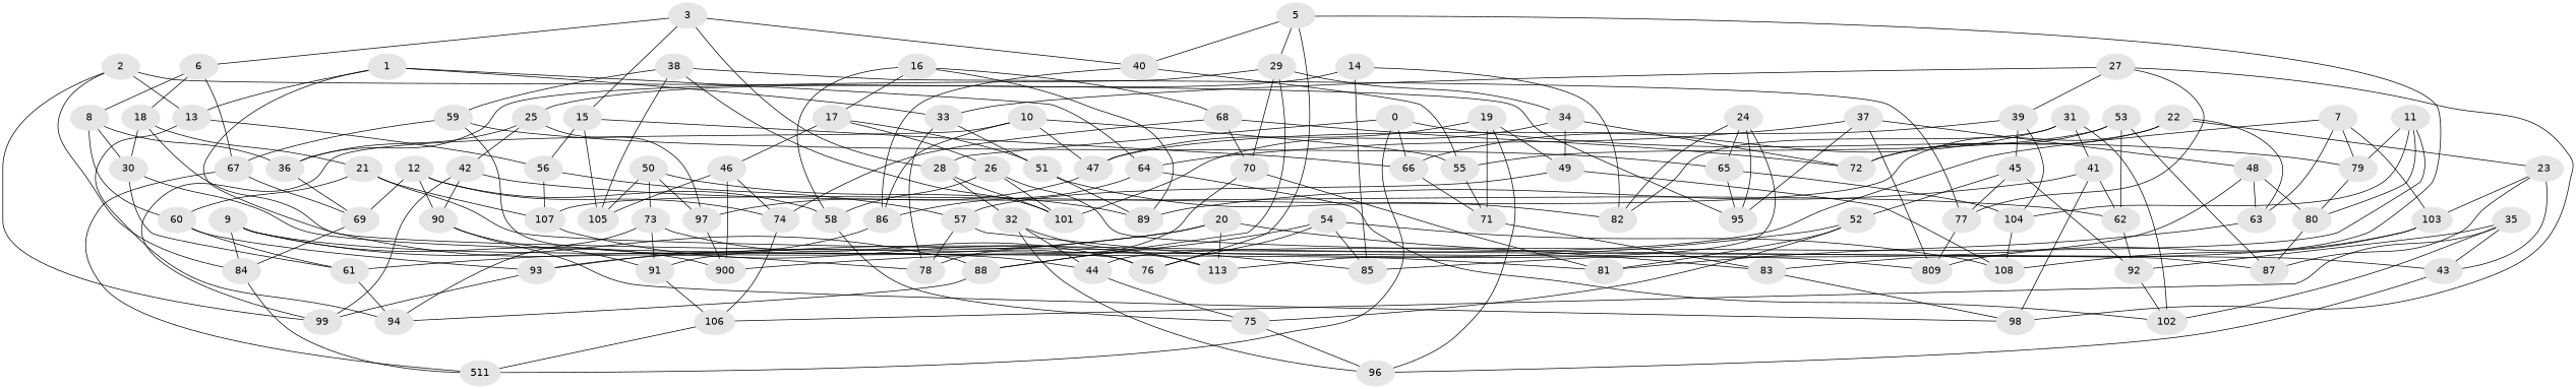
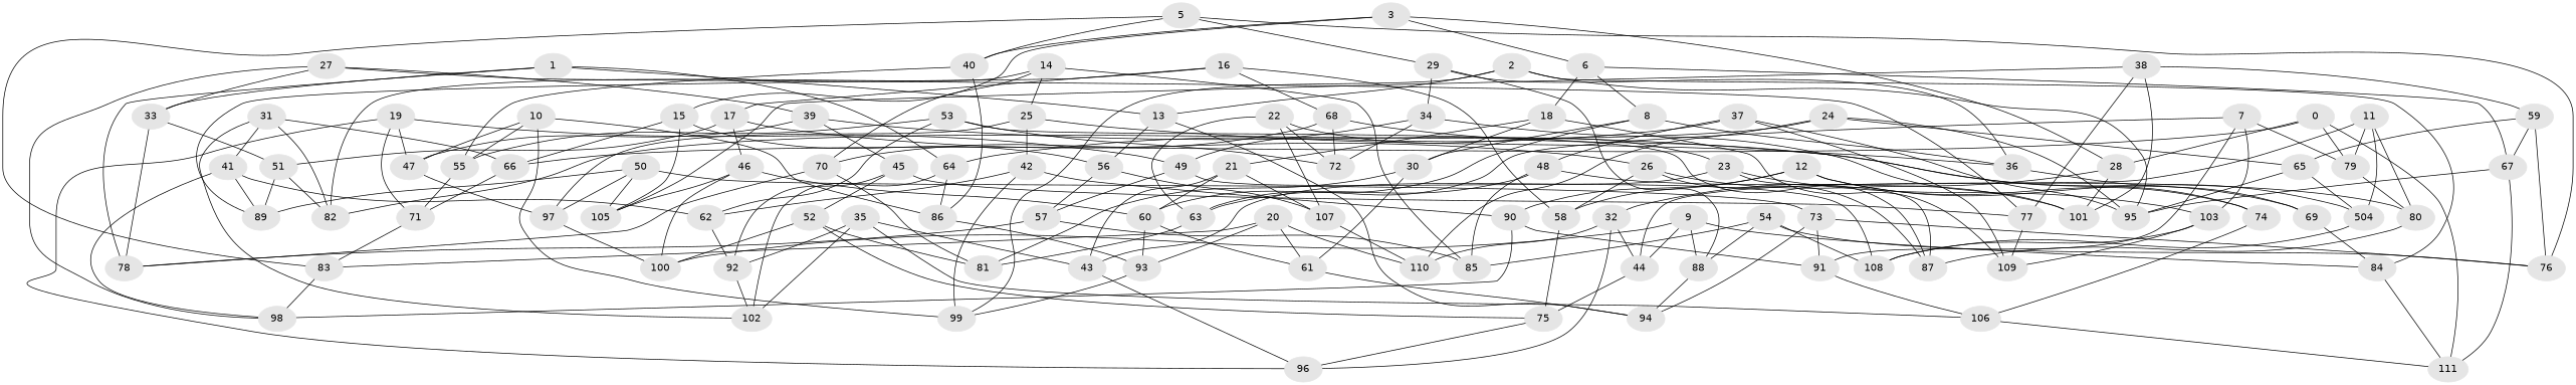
  graph {
    fontname="DejaVu Sans"
    node [color=gray90 fontname="DejaVu Sans" style=filled]
    edge [fontname="DejaVu Sans"]
    1
    13
    33
    64
    78
    56
    94
    51
    86
    102
    2
    84
    95
    99
-   111 [label=511]
+   111
    3
    6
    15
    28
    40
    8
    18
    67
    66
    105
    101
    32
    55
    n29 [label=0]
    79
    71
    80
    5
    29
    76
    83
    36
    88
    34
    98
    30
    60
    21
-   109 [label=809]
+   109
    69
    7
    63
    91
    103
    81
    106
    108
    61
    93
    9
    44
-   100 [label=900]
+   100
    75
    10
    47
    97
    11
-   104
+   104 [label=504]
    87
    12
    58
    74
    90
    107
    57
    14
    25
    70
    82
    85
    42
    16
    17
    68
    89
    26
    46
    72
    43
    19
    49
    96
    20
-   110 [label=113]
+   110
    22
    23
    24
    65
    62
    27
    39
    77
    45
    31
    41
    35
    92
    37
    48
    38
    59
    52
    50
    73
    53
    54
    1 -- 13
    1 -- 33
    1 -- 64
    1 -- 78
    13 -- 56
    13 -- 94
    33 -- 78
    33 -- 51
    64 -- 86
    64 -- 102
    56 -- 107
    56 -- 57
    51 -- 82
    51 -- 89
    86 -- 93
    2 -- 13
    2 -- 84
    2 -- 95
    2 -- 99
    84 -- 111
    3 -- 6
    3 -- 15
    3 -- 28
    3 -- 40
    6 -- 8
    6 -- 18
    6 -- 67
    15 -- 56
    15 -- 66
    15 -- 105
    28 -- 101
    28 -- 32
    40 -- 86
    40 -- 55
    8 -- 36
    8 -- 30
    8 -- 60
    18 -- 30
    18 -- 21
    18 -- 109
    67 -- 111
-   67 -- 69
+   67 -- 95
    66 -- 71
    32 -- 44
    32 -- 96
    32 -- 110
    55 -- 71
    n29 -- 111
    n29 -- 28
    n29 -- 66
    n29 -- 79
    79 -- 80
    71 -- 83
    80 -- 87
    5 -- 40
    5 -- 29
    5 -- 76
    5 -- 83
    29 -- 36
    29 -- 88
    29 -- 34
    83 -- 98
    36 -- 69
    88 -- 94
    34 -- 101
    34 -- 72
    34 -- 49
    30 -- 81
    30 -- 61
    60 -- 61
    60 -- 93
    21 -- 60
    21 -- 107
    21 -- 43
    69 -- 84
    7 -- 79
    7 -- 63
    7 -- 91
    7 -- 103
    63 -- 81
    91 -- 106
    103 -- 109
    103 -- 108
    106 -- 111
    61 -- 94
    93 -- 99
    9 -- 84
    9 -- 88
    9 -- 44
    9 -- 100
    44 -- 75
    75 -- 96
    10 -- 86
    10 -- 99
    10 -- 55
    10 -- 47
    47 -- 97
    97 -- 100
    11 -- 79
    11 -- 80
    11 -- 44
    11 -- 104
    104 -- 108
    12 -- 69
    12 -- 58
    12 -- 74
    12 -- 90
    58 -- 75
    74 -- 106
    90 -- 98
    90 -- 91
    107 -- 110
    57 -- 78
    57 -- 85
    14 -- 25
-   29 -- 70
+   14 -- 70
    14 -- 82
    14 -- 85
    25 -- 36
    25 -- 97
    25 -- 42
    70 -- 78
    70 -- 81
    42 -- 99
    42 -- 90
    42 -- 62
    16 -- 58
    16 -- 17
    16 -- 68
    16 -- 89
    17 -- 51
    17 -- 26
    17 -- 46
    68 -- 74
    68 -- 70
    68 -- 72
    26 -- 101
    26 -- 87
    26 -- 58
    46 -- 105
    46 -- 100
-   46 -- 74
+   46 -- 60
    43 -- 96
    19 -- 71
    19 -- 47
    19 -- 49
    19 -- 96
    49 -- 108
    49 -- 57
    20 -- 83
    20 -- 61
    20 -- 93
    20 -- 110
    22 -- 63
    22 -- 107
    22 -- 72
    22 -- 23
    23 -- 103
    23 -- 87
    23 -- 43
    24 -- 95
    24 -- 82
    24 -- 110
    24 -- 65
    65 -- 95
    65 -- 104
    62 -- 92
    27 -- 33
    27 -- 98
    27 -- 39
    27 -- 77
    39 -- 47
    39 -- 104
    39 -- 45
    77 -- 109
    45 -- 77
    45 -- 92
    45 -- 52
    31 -- 102
    31 -- 66
    31 -- 82
    31 -- 41
    41 -- 98
    41 -- 89
    41 -- 62
    35 -- 102
    35 -- 106
    35 -- 43
    35 -- 92
    92 -- 102
    37 -- 64
    37 -- 95
    37 -- 109
    37 -- 48
    48 -- 80
    48 -- 63
    48 -- 85
    38 -- 105
    38 -- 101
    38 -- 77
    38 -- 59
    59 -- 67
    59 -- 76
    59 -- 65
    52 -- 81
    52 -- 100
    52 -- 75
    50 -- 105
    50 -- 97
    50 -- 89
    50 -- 73
    73 -- 94
    73 -- 76
    73 -- 91
    53 -- 55
    53 -- 87
    53 -- 72
    53 -- 62
    54 -- 76
    54 -- 88
    54 -- 108
    54 -- 85
  }
